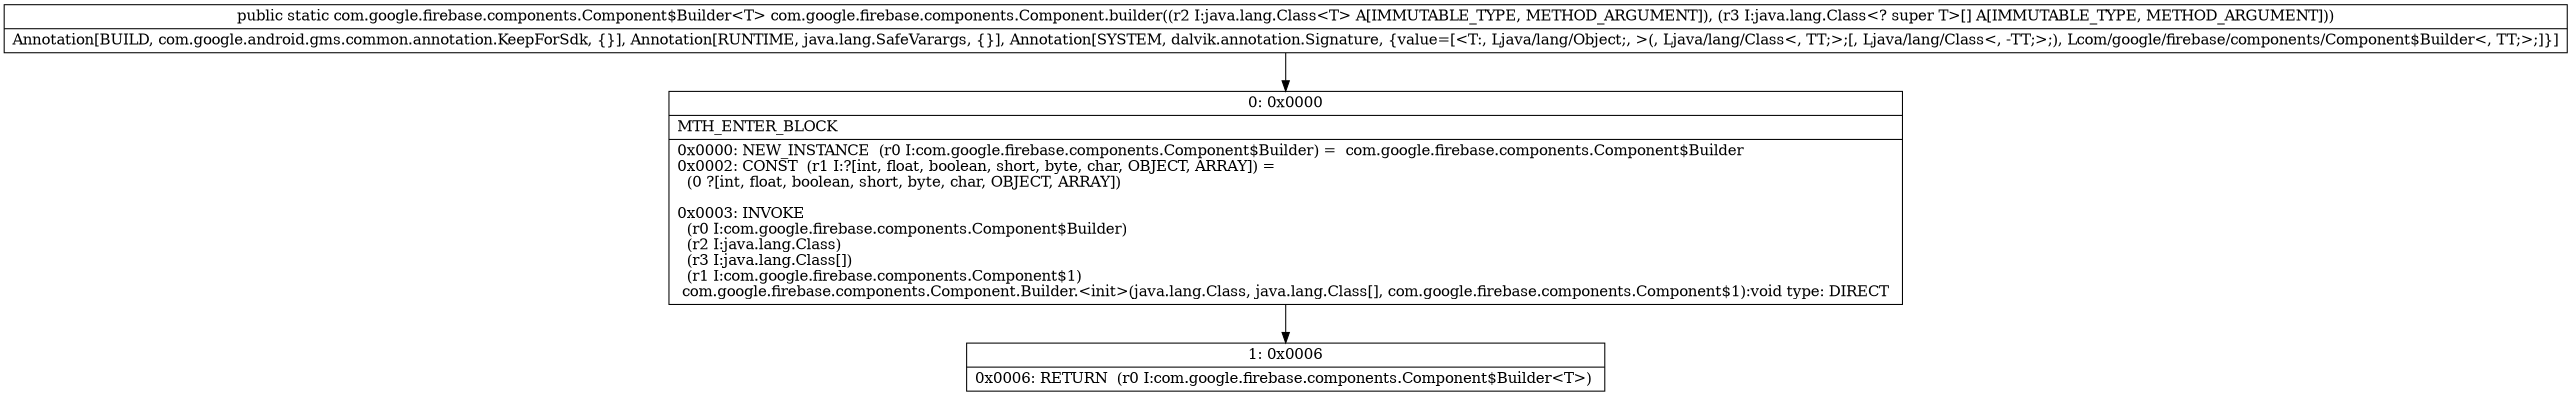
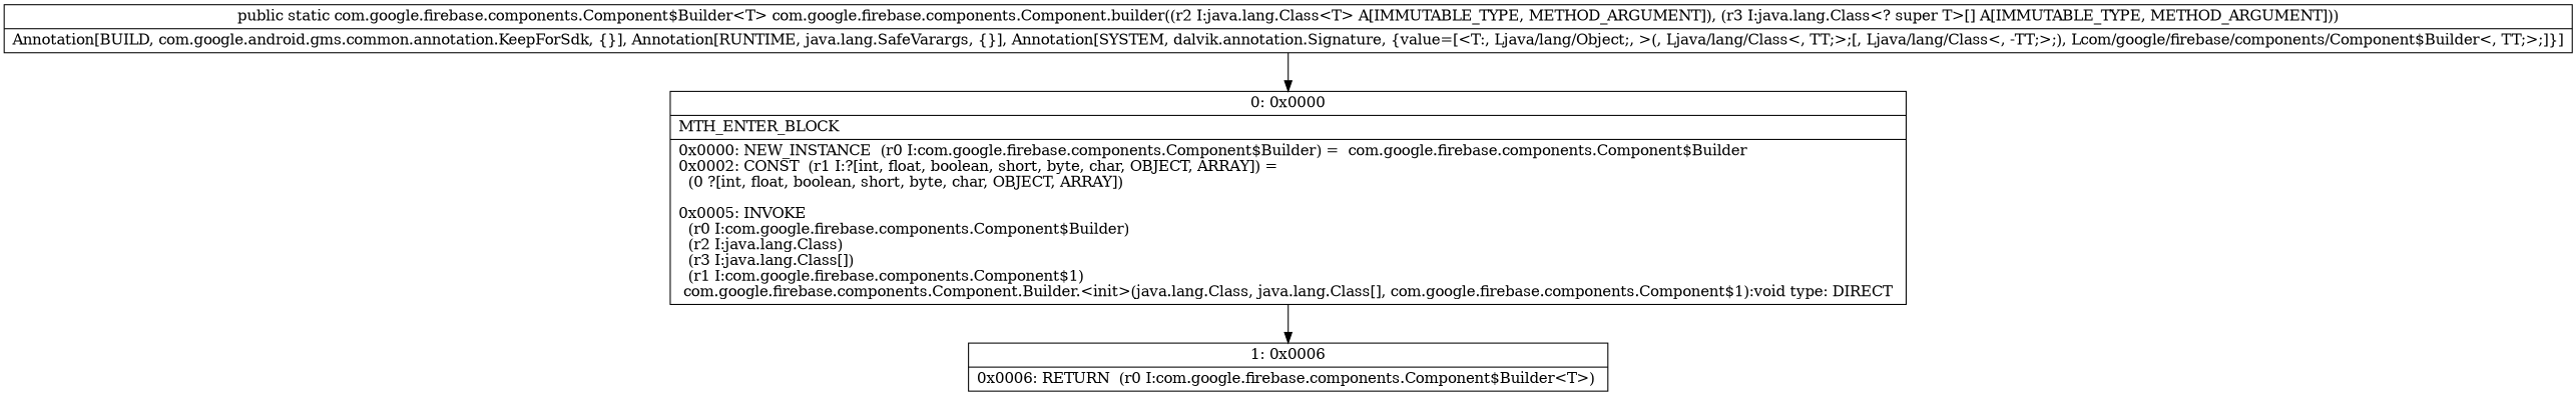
  digraph {
    node [shape=record]
-   n1 [label="{0\:\ 0x0000|MTH_ENTER_BLOCK\l|0x0000: NEW_INSTANCE  (r0 I:com.google.firebase.components.Component$Builder) =  com.google.firebase.components.Component$Builder \l0x0002: CONST  (r1 I:?[int, float, boolean, short, byte, char, OBJECT, ARRAY]) = \l  (0 ?[int, float, boolean, short, byte, char, OBJECT, ARRAY])\l \l0x0003: INVOKE  \l  (r0 I:com.google.firebase.components.Component$Builder)\l  (r2 I:java.lang.Class)\l  (r3 I:java.lang.Class[])\l  (r1 I:com.google.firebase.components.Component$1)\l com.google.firebase.components.Component.Builder.\<init\>(java.lang.Class, java.lang.Class[], com.google.firebase.components.Component$1):void type: DIRECT \l}"]
+   n1 [label="{0\:\ 0x0000|MTH_ENTER_BLOCK\l|0x0000: NEW_INSTANCE  (r0 I:com.google.firebase.components.Component$Builder) =  com.google.firebase.components.Component$Builder \l0x0002: CONST  (r1 I:?[int, float, boolean, short, byte, char, OBJECT, ARRAY]) = \l  (0 ?[int, float, boolean, short, byte, char, OBJECT, ARRAY])\l \l0x0005: INVOKE  \l  (r0 I:com.google.firebase.components.Component$Builder)\l  (r2 I:java.lang.Class)\l  (r3 I:java.lang.Class[])\l  (r1 I:com.google.firebase.components.Component$1)\l com.google.firebase.components.Component.Builder.\<init\>(java.lang.Class, java.lang.Class[], com.google.firebase.components.Component$1):void type: DIRECT \l}"]
    n2 [label="{1\:\ 0x0006|0x0006: RETURN  (r0 I:com.google.firebase.components.Component$Builder\<T\>) \l}"]
    n3 [label="{public static com.google.firebase.components.Component$Builder\<T\> com.google.firebase.components.Component.builder((r2 I:java.lang.Class\<T\> A[IMMUTABLE_TYPE, METHOD_ARGUMENT]), (r3 I:java.lang.Class\<? super T\>[] A[IMMUTABLE_TYPE, METHOD_ARGUMENT]))  | Annotation[BUILD, com.google.android.gms.common.annotation.KeepForSdk, \{\}], Annotation[RUNTIME, java.lang.SafeVarargs, \{\}], Annotation[SYSTEM, dalvik.annotation.Signature, \{value=[\<T:, Ljava\/lang\/Object;, \>(, Ljava\/lang\/Class\<, TT;\>;[, Ljava\/lang\/Class\<, \-TT;\>;), Lcom\/google\/firebase\/components\/Component$Builder\<, TT;\>;]\}]\l}"]
    n1 -> n2
    n3 -> n1
  }
